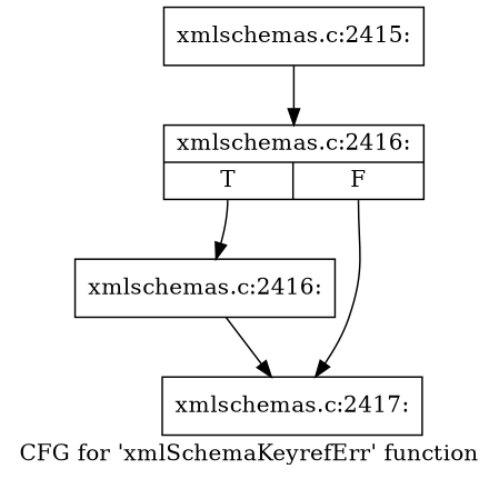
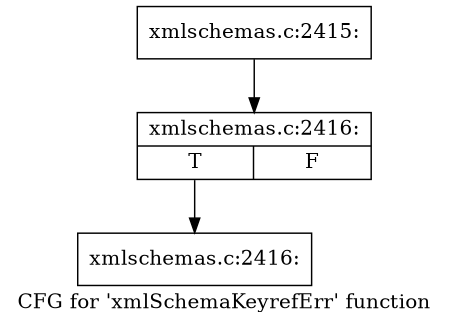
  digraph {
    label="CFG for 'xmlSchemaKeyrefErr' function"
    node [shape=record]
    n1 [label="{xmlschemas.c:2415:}"]
    n2 [label="{xmlschemas.c:2416:|{<s0>T|<s1>F}}"]
    n3 [label="{xmlschemas.c:2416:}"]
-   n4 [label="{xmlschemas.c:2417:}"]
    n1 -> n2
    n2 -> n3 [tailport=s0]
-   n2 -> n4 [tailport=s1]
-   n3 -> n4
  }
